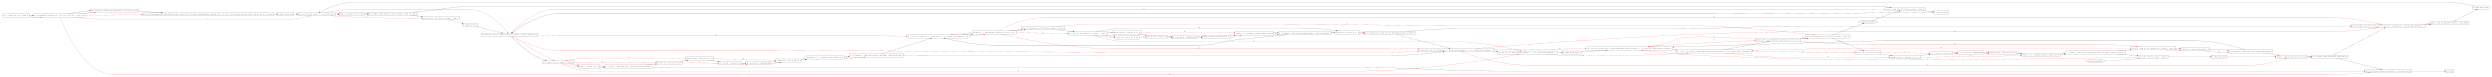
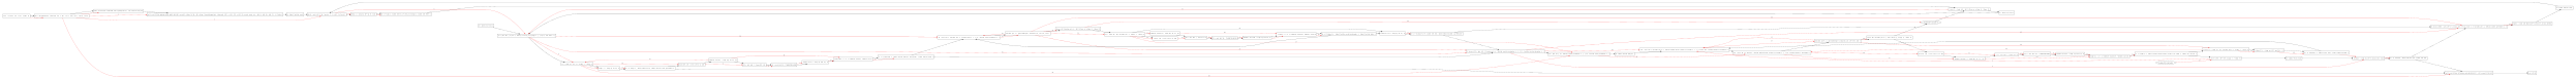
  digraph {
    fontname="Roboto Mono"
    rankdir=LR
    node [fontname="Roboto Mono" shape=record]
    edge [fontname="Roboto Mono"]
    n1 [label="  %str = alloca [31 x i8], align 16"]
    n2 [label="  %0 = getelementptr inbounds [31 x i8], [31 x i8]* %str, i64 0, i64 0"]
    n3 [label="  call void @llvm.lifetime.start.p0i8(i64 31, i8* nonnull %0) #3"]
    n4 [label="  call void @llvm.memcpy.p0i8.p0i8.i64(i8* nonnull align 16 %0, i8* align 16 getelementptr inbounds ([31 x i8], [31 x i8]* @__const.main.str, i64 0, i64 0), i64 31, i1 false)"]
    n5 [label="  %p.0 = phi i8* [ %0, %entry ], [ null, %if.end ]"]
    n6 [label="  call void @llvm.lifetime.end.p0i8(i64 31, i8* nonnull %0) #3"]
    n7 [label="  br label %while.cond"]
    n8 [label="  %cmp.i = icmp eq i8* %p.0, null"]
-   n9 [label="  store i8* %p.0, i8** @func.q, align 8, !tbaa !2"]
    n10 [label="  %1 = phi i8* [ %.pre.i, %entry.if.end_crit_edge.i ], [ %p.0, %if.then.i ]"]
    n11 [label="  ret i32 0"]
    n12 [label="  br i1 %cmp.i, label %entry.if.end_crit_edge.i, label %if.then.i"]
    n13 [label="  br label %if.end.i"]
    n14 [label="  %2 = load i8, i8* %1, align 1, !tbaa !6"]
    n15 [label="  %.lcssa.i23 = phi i8* [ %incdec.ptr.i, %while.cond6.preheader.i ], [ %1, %while.cond.preheader.i ]"]
    n16 [label="  %6 = phi i8* [ %incdec.ptr.i, %while.body.i ], [ %1, %while.cond.preheader.i ]"]
    n17 [label="  %.pre.i = load i8*, i8** @func.q, align 8, !tbaa !2"]
    n18 [label="  br label %if.end.i"]
    Node0x55fc1ab2d318 [shape=""]
    n20 [label="  %cmp1.i = icmp eq i8 %2, 0"]
    n21 [label="  %conv521.i14 = zext i8 %2 to i64"]
    n22 [label="  %5 = phi i8 [ %7, %while.cond6.preheader.i ], [ %2, %while.cond.preheader.i ]"]
    n23 [label="  %.lcssa.i2426 = phi i8* [ %.lcssa.i23, %func.exit ], [ %incdec.ptr.i, %while.cond6.preheader.i ]"]
    n24 [label="  %10 = phi i8* [ %incdec.ptr9.i, %while.body8.while.cond6_crit_edge.i ], [ %.lcssa.i23, %while.body8.i.preheader ]"]
    n25 [label="  %tobool = icmp eq i8* %.lcssa.i23, null"]
    n26 [label="  %incdec.ptr.i = getelementptr inbounds i8, i8* %6, i64 1"]
    n27 [label="  br i1 %cmp1.i, label %while.end, label %while.cond.preheader.i"]
    n28 [label="  %memchr.bounds = icmp ugt i8 %2, 63"]
    n29 [label="  %3 = shl i64 1, %conv521.i14"]
    n30 [label="  %tobool23.i = or i1 %memchr.bounds, %memchr.bits"]
    n31 [label="  br label %while.body8.i"]
    n32 [label="  %11 = phi i8 [ %.pre26.i, %while.body8.while.cond6_crit_edge.i ], [ %5, %while.body8.i.preheader ]"]
    n33 [label="  %4 = and i64 %3, 17605070946305"]
    n34 [label="  br i1 %tobool23.i, label %while.body8.i.preheader, label %while.body.i"]
    n35 [label="  %memchr.bits = icmp eq i64 %4, 0"]
    n36 [label="  %tobool7.i19 = icmp eq i8 %7, 0"]
    n37 [label="  br i1 %tobool7.i19, label %if.end, label %while.body8.i.preheader"]
    n38 [label="  %puts = call i32 @puts(i8* nonnull %.lcssa.i2426)"]
    n39 [label="  %incdec.ptr9.i = getelementptr inbounds i8, i8* %10, i64 1"]
    n40 [label="  br i1 %tobool, label %while.end, label %if.end"]
    n41 [label="  %conv10.i16 = zext i8 %11 to i64"]
    n42 [label="  %memchr.bounds11 = icmp ugt i8 %11, 63"]
    n43 [label="  store i8* %incdec.ptr.i, i8** @func.q, align 8, !tbaa !2"]
    n44 [label="  %7 = load i8, i8* %incdec.ptr.i, align 1, !tbaa !6"]
    n45 [label="  %conv5.i15 = zext i8 %7 to i64"]
    n46 [label="  %memchr.bounds9 = icmp ugt i8 %7, 63"]
    n47 [label="  %8 = shl i64 1, %conv5.i15"]
    n48 [label="  %tobool.i = or i1 %memchr.bounds9, %memchr.bits10"]
    n49 [label="  %9 = and i64 %8, 17605070946305"]
    n50 [label="  br i1 %tobool.i, label %while.cond6.preheader.i, label %while.body.i"]
    n51 [label="%memchr.lcssa10 = icmp eq i64 %9, 0"]
    n52 [label="  store i8* %incdec.ptr9.i, i8** @func.q, align 8, !tbaa !2"]
    n53 [label="%.pre76.i = load i8, i8* %incdec.ptr9.i, align 1, !tbaa !6"]
    n54 [label="  %12 = shl i64 1, %conv10.i16"]
    n55 [label="  %cmp12.i = or i1 %memchr.bounds11, %memchr.bits12"]
    n56 [label="  %tobool7.i = icmp eq i8 %.pre26.i, 0"]
    n57 [label="  %13 = and i64 %12, 17605070946305"]
    n58 [label="  br i1 %cmp12.i, label %while.body8.while.cond6_crit_edge.i, label %if.then14.i"]
    n59 [label="  %memchr.bits12 = icmp eq i64 %13, 0"]
    n60 [label="  store i8 0, i8* %10, align 1, !tbaa !6"]
    n61 [label="  br label %func.exit"]
    n62 [label="  br i1 %tobool7.i, label %func.exit, label %while.body8.i"]
    n63 [label="  br label %while.cond"]
    Node0x55fc1ab2e4b0 [shape=""]
    n1 -> n2
    n1 -> n2 [color=red label=1]
    n2 -> n3
    n2 -> n3 [color=red label=2]
    n2 -> n4 [color=red label=3]
    n2 -> n5 [color=red label=4]
    n2 -> n6 [color=red label=68]
    n3 -> n4
    n4 -> n7
    n5 -> n8
    n5 -> n8 [color=red label=5]
-   n5 -> n9 [color=red label=8]
    n5 -> n10 [color=red label=11]
    n6 -> n11
    n7 -> n5
    n8 -> n12
    n8 -> n12 [color=red label=6]
-   n9 -> n13
    n10 -> n14
    n10 -> n14 [color=red label=12]
    n10 -> n15 [color=red label=26]
    n10 -> n16 [color=red label=30]
-   n12 -> n9
    n12 -> n17
    n13 -> n10
    n14 -> n20
    n14 -> n20 [color=red label=13]
    n14 -> n21 [color=red label=15]
    n14 -> n22 [color=red label=28]
    n15 -> n22
    n15 -> n23 [color=red label=65]
    n15 -> n24 [color=red label=44]
    n15 -> n25 [color=red label=63]
    n16 -> n26
    n16 -> n26 [color=red label=31]
    n17 -> n10 [color=red label=10]
    n17 -> n18
    n18 -> n10
    Node0x55fc1ab2d318 -> n17 [color=black label=7]
    n20 -> n27
    n20 -> n27 [color=red label=14]
    n21 -> n28
    n21 -> n29 [color=red label=17]
    n22 -> n31
    n22 -> n32 [color=red label=46]
    n23 -> n38
    n23 -> n38 [color=red label=67]
    n24 -> n32
    n24 -> n39 [color=red label=47]
    n25 -> n40
    n25 -> n40 [color=red label=64]
    n26 -> n15 [color=red label=25]
    n26 -> n16 [color=red label=29]
    n26 -> n23 [color=red label=66]
    n26 -> n43
    n26 -> n43 [color=red label=32]
    n26 -> n44 [color=red label=34]
    n27 -> n6
    n27 -> n21
    n28 -> n14 [color=red label=16]
    n28 -> n29
-   n28 -> n35 [color=red label=20]
+   n28 -> n30 [color=red label=20]
    n29 -> n33
    n29 -> n33 [color=red label=18]
    n30 -> n34
    n30 -> n34 [color=red label=22]
    n31 -> n24
    n32 -> n39
    n32 -> n41 [color=red label=50]
    n32 -> n42 [color=red label=51]
    n33 -> n35
    n33 -> n35 [color=red label=19]
    n34 -> n15
    n34 -> n16
    n35 -> n30
    n35 -> n30 [color=red label=21]
    n36 -> n37
    n36 -> n37 [color=red label=24]
    n37 -> n15
    n37 -> n23
    n38 -> n63
    n39 -> n24 [color=red label=43]
    n39 -> n52
    n39 -> n52 [color=red label=48]
    n39 -> n53 [color=red label=58]
    n40 -> n6
    n40 -> n23
    n41 -> n42
    n41 -> n54 [color=red label=52]
    n42 -> n54
    n42 -> n55 [color=red label=55]
-   n43 -> n52 [color=red label=33]
+   n43 -> Node0x55fc1ab2d318 [color=red label=33]
    n43 -> n44
    n44 -> n22 [color=red label=27]
    n44 -> n36 [color=black label=23]
    n44 -> n45
    n44 -> n45 [color=red label=35]
    n44 -> n46 [color=red label=36]
    n45 -> n47 [color=red label=37]
    n46 -> n47
    n46 -> n48 [color=red label=40]
    n47 -> n49
    n47 -> n49 [color=red label=38]
    n48 -> n50
    n48 -> n50 [color=red label=42]
    n49 -> n51
    n49 -> n51 [color=red label=39]
    n50 -> n16
    n50 -> n36
    n51 -> n48
    n51 -> n48 [color=red label=41]
    n52 -> Node0x55fc1ab2d318 [color=black label=49]
    n52 -> n41
    n53 -> n32 [color=red label=45]
    n53 -> n56
    n53 -> n56 [color=red label=59]
    n54 -> n57
    n54 -> n57 [color=red label=53]
    n55 -> n58
    n55 -> n58 [color=red label=57]
    n56 -> n62
    n56 -> n62 [color=red label=60]
    n57 -> n59
    n57 -> n59 [color=red label=54]
    n58 -> n53
    n58 -> n60
    n59 -> n55
    n59 -> n55 [color=red label=56]
    n60 -> n24 [color=red label=62]
    n60 -> n61
    n61 -> n25
    n62 -> n24
    n62 -> n25 [color=red]
    n63 -> n5
    Node0x55fc1ab2e4b0 -> n60 [color=red label=61]
  }
